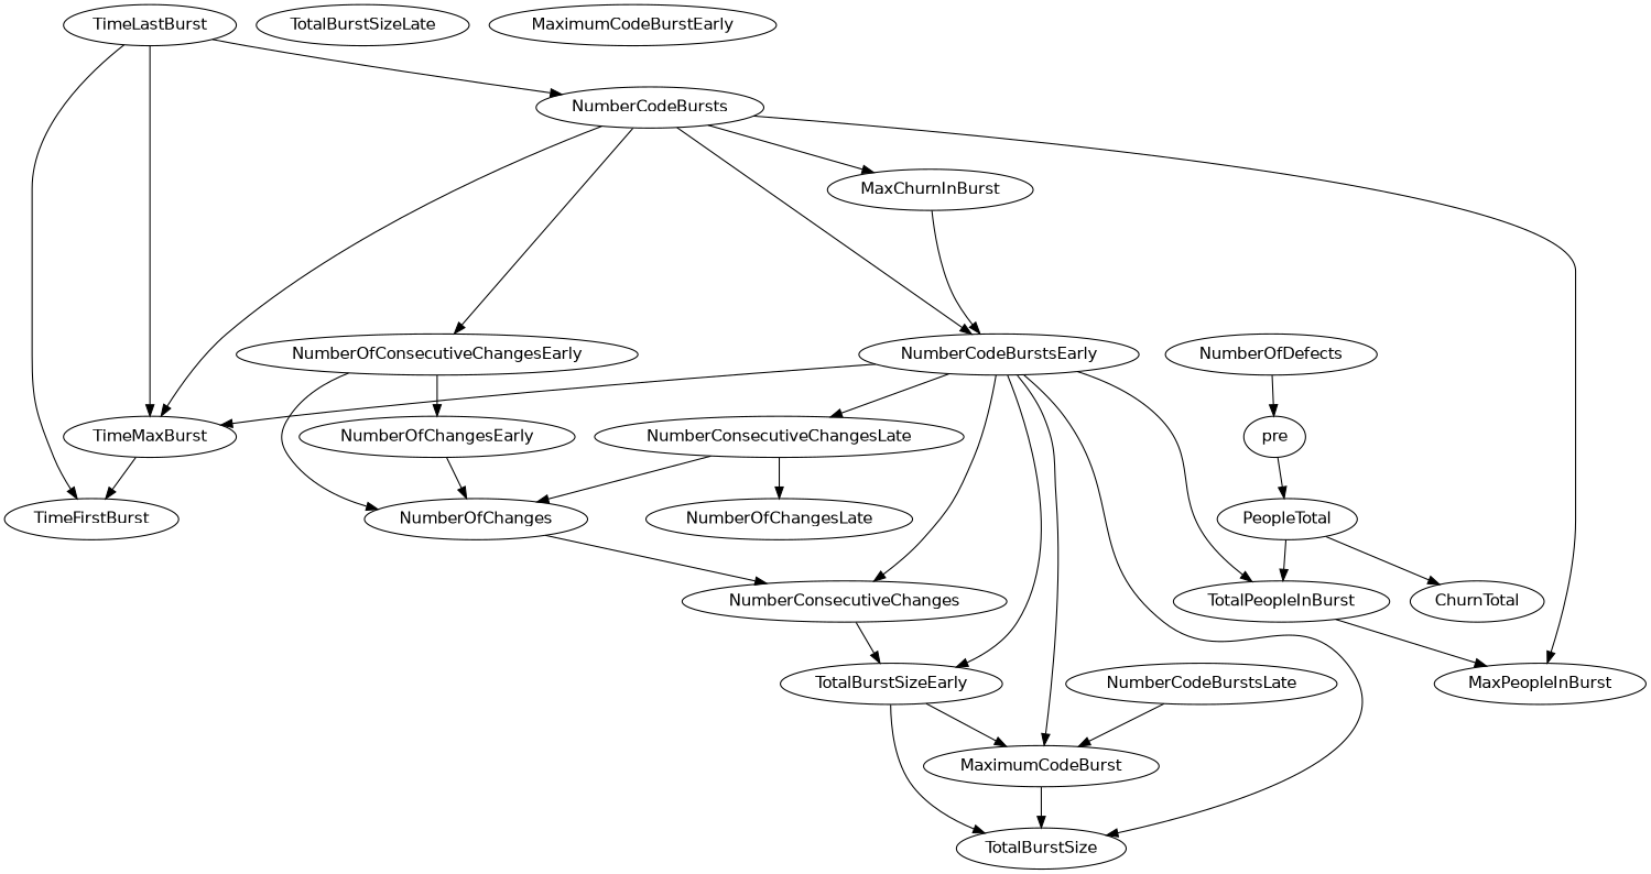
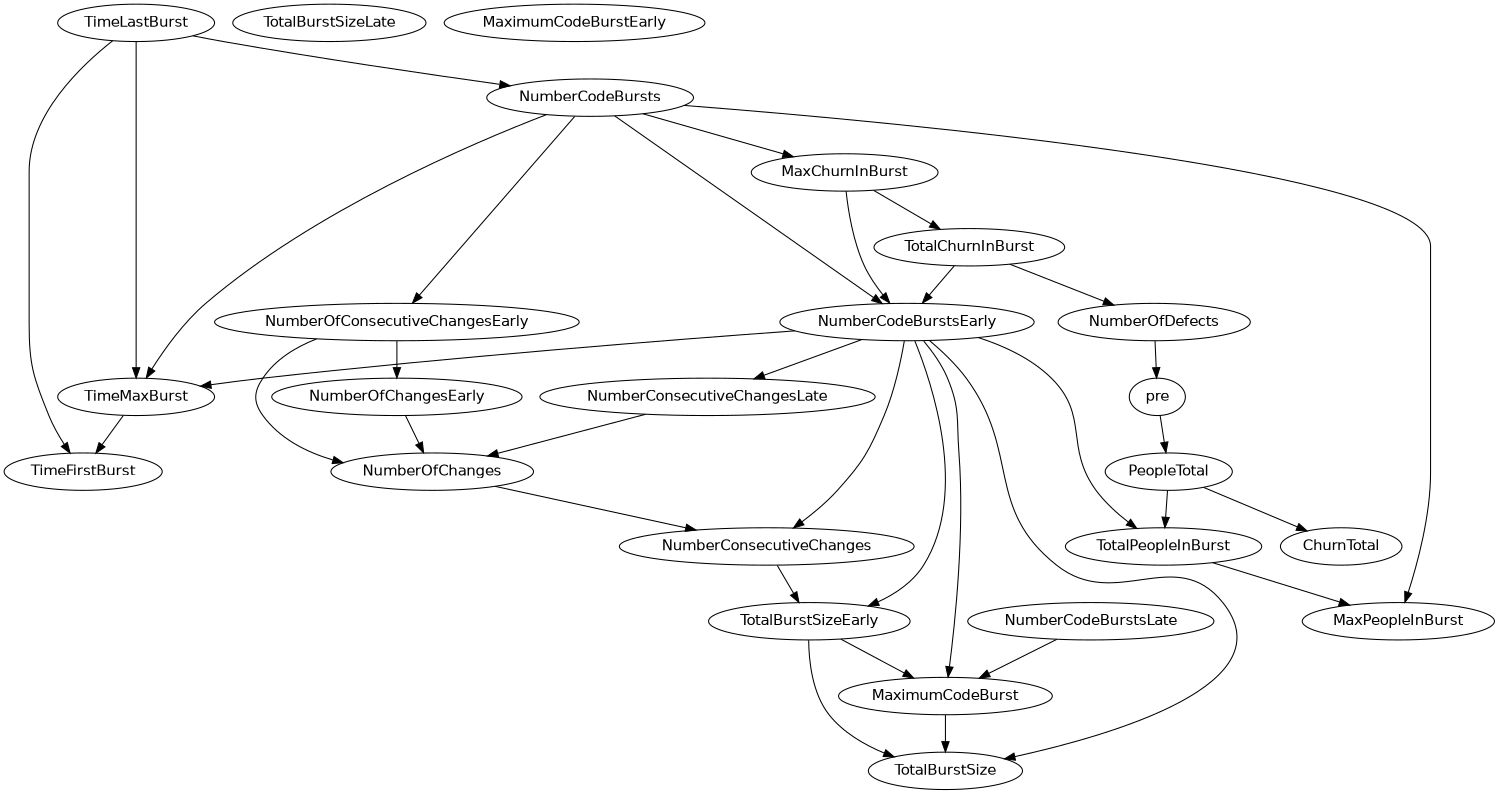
  digraph {
    fontname="DejaVu Sans"
    node [fontname="DejaVu Sans"]
    edge [fontname="DejaVu Sans"]
    TotalPeopleInBurst
    MaxPeopleInBurst
    NumberOfChanges
    NumberConsecutiveChanges
    TotalBurstSizeEarly
    TotalBurstSizeLate
    NumberCodeBurstsLate
    MaximumCodeBurst
    NumberOfChangesEarly
    MaxChurnInBurst
    NumberCodeBurstsEarly
+   TotalChurnInBurst
    NumberConsecutiveChangesLate
    TotalBurstSize
    TimeMaxBurst
    NumberOfDefects
    MaximumCodeBurstEarly
-   NumberOfChangesLate
    TimeFirstBurst
    pre
    NumberOfConsecutiveChangesEarly
    TimeLastBurst
    NumberCodeBursts
    PeopleTotal
    ChurnTotal
    TotalPeopleInBurst -> MaxPeopleInBurst
    NumberOfChanges -> NumberConsecutiveChanges
    NumberConsecutiveChanges -> TotalBurstSizeEarly
    TotalBurstSizeEarly -> MaximumCodeBurst
    TotalBurstSizeEarly -> TotalBurstSize
    NumberCodeBurstsLate -> MaximumCodeBurst
    MaximumCodeBurst -> TotalBurstSize
    NumberOfChangesEarly -> NumberOfChanges
    MaxChurnInBurst -> NumberCodeBurstsEarly
+   MaxChurnInBurst -> TotalChurnInBurst
    NumberCodeBurstsEarly -> TotalPeopleInBurst
    NumberCodeBurstsEarly -> NumberConsecutiveChanges
    NumberCodeBurstsEarly -> TotalBurstSizeEarly
    NumberCodeBurstsEarly -> MaximumCodeBurst
    NumberCodeBurstsEarly -> NumberConsecutiveChangesLate
    NumberCodeBurstsEarly -> TotalBurstSize
    NumberCodeBurstsEarly -> TimeMaxBurst
+   TotalChurnInBurst -> NumberCodeBurstsEarly
+   TotalChurnInBurst -> NumberOfDefects
    NumberConsecutiveChangesLate -> NumberOfChanges
-   NumberConsecutiveChangesLate -> NumberOfChangesLate
    TimeMaxBurst -> TimeFirstBurst
    NumberOfDefects -> pre
    pre -> PeopleTotal
    NumberOfConsecutiveChangesEarly -> NumberOfChanges
    NumberOfConsecutiveChangesEarly -> NumberOfChangesEarly
    TimeLastBurst -> TimeMaxBurst
    TimeLastBurst -> TimeFirstBurst
    TimeLastBurst -> NumberCodeBursts
    NumberCodeBursts -> MaxPeopleInBurst
    NumberCodeBursts -> MaxChurnInBurst
    NumberCodeBursts -> NumberCodeBurstsEarly
    NumberCodeBursts -> TimeMaxBurst
    NumberCodeBursts -> NumberOfConsecutiveChangesEarly
    PeopleTotal -> TotalPeopleInBurst
    PeopleTotal -> ChurnTotal
  }
